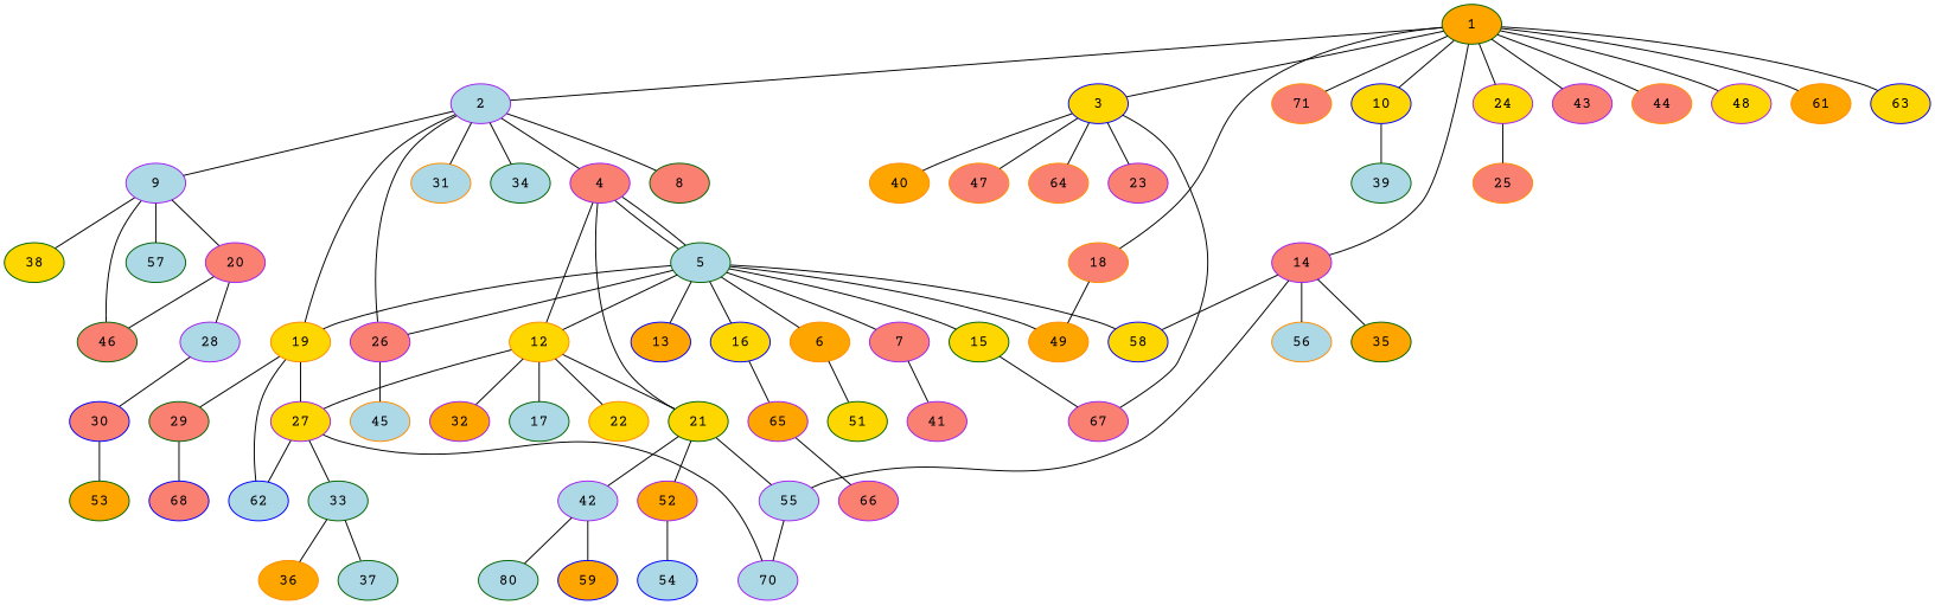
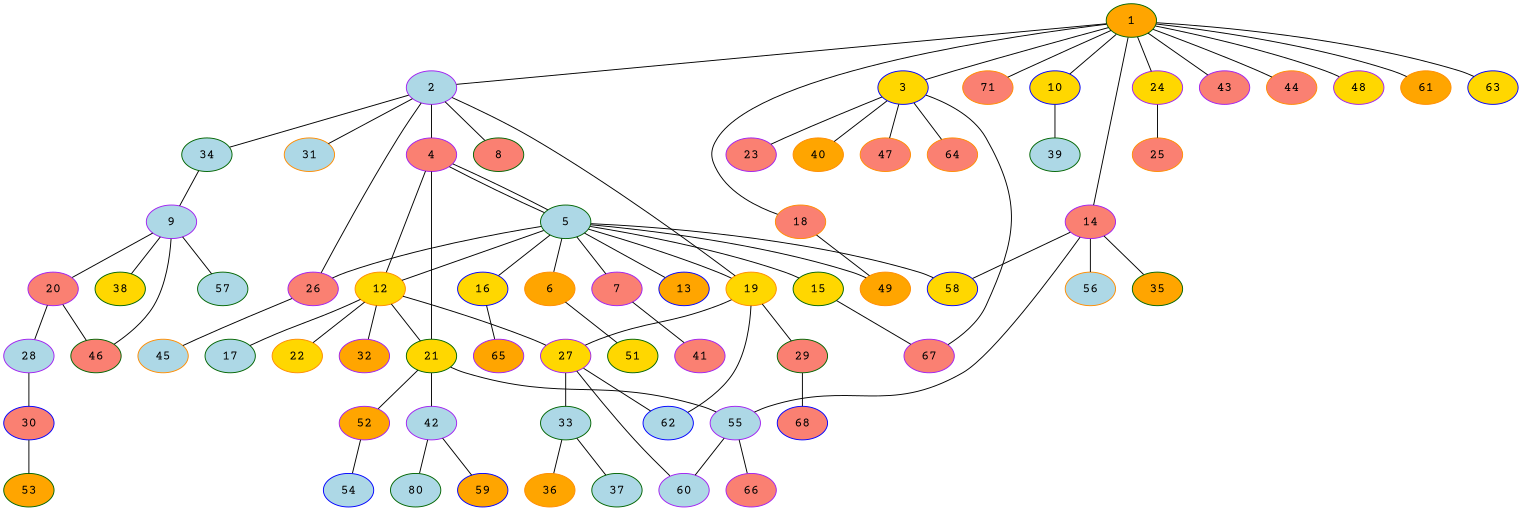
  graph {
    fontname="Courier Prime"
    node [color=purple fillcolor=salmon fontname="Courier Prime" style=filled]
    edge [fontname="Courier Prime"]
    1 [color=darkgreen fillcolor=orange]
    2 [fillcolor=lightblue]
    3 [color=blue fillcolor=gold]
    10 [color=blue fillcolor=gold]
    n5 [color=darkorange label=71]
    14
    18 [color=darkorange]
    24 [fillcolor=gold]
    43
    44 [color=darkorange]
    48 [fillcolor=gold]
    61 [color=darkorange fillcolor=orange]
    63 [color=blue fillcolor=gold]
    4
    8 [color=darkgreen]
    9 [fillcolor=lightblue]
    19 [color=darkorange fillcolor=gold]
    26
    31 [color=darkorange fillcolor=lightblue]
    34 [color=darkgreen fillcolor=lightblue]
    23
    40 [color=darkorange fillcolor=orange]
    47 [color=darkorange]
    64 [color=darkorange]
    67
    39 [color=darkgreen fillcolor=lightblue]
    58 [color=blue fillcolor=gold]
    35 [color=darkgreen fillcolor=orange]
    55 [fillcolor=lightblue]
    56 [color=darkorange fillcolor=lightblue]
    49 [color=darkorange fillcolor=orange]
    25 [color=darkorange]
    5 [color=darkgreen fillcolor=lightblue]
    12 [color=darkorange fillcolor=gold]
    21 [color=darkgreen fillcolor=gold]
    20
    38 [color=darkgreen fillcolor=gold]
    46 [color=darkgreen]
    57 [color=darkgreen fillcolor=lightblue]
    27 [fillcolor=gold]
    29 [color=darkgreen]
    62 [color=blue fillcolor=lightblue]
    45 [color=darkorange fillcolor=lightblue]
    6 [color=darkorange fillcolor=orange]
    7
    13 [color=blue fillcolor=orange]
    15 [color=darkgreen fillcolor=gold]
    16 [color=blue fillcolor=gold]
    17 [color=darkgreen fillcolor=lightblue]
    22 [color=darkorange fillcolor=gold]
    32 [fillcolor=orange]
    42 [fillcolor=lightblue]
    52 [fillcolor=orange]
    51 [color=darkgreen fillcolor=gold]
    41
    65 [fillcolor=orange]
    28 [fillcolor=lightblue]
    33 [color=darkgreen fillcolor=lightblue]
-   60 [fillcolor=lightblue label=70]
+   60 [fillcolor=lightblue]
    66
    68 [color=blue]
    30 [color=blue]
    n63 [color=darkgreen fillcolor=lightblue label=80]
    59 [color=blue fillcolor=orange]
    54 [color=blue fillcolor=lightblue]
    36 [color=darkorange fillcolor=orange]
    37 [color=darkgreen fillcolor=lightblue]
    53 [color=darkgreen fillcolor=orange]
    1 -- 2
    1 -- 3
    1 -- 10
    1 -- n5
    1 -- 14
    1 -- 18
    1 -- 24
    1 -- 43
    1 -- 44
    1 -- 48
    1 -- 61
    1 -- 63
    2 -- 4
    2 -- 8
-   2 -- 9
+   34 -- 9
    2 -- 19
    2 -- 26
    2 -- 31
    2 -- 34
    3 -- 23
    3 -- 40
    3 -- 47
    3 -- 64
    3 -- 67
    10 -- 39
    14 -- 58
    14 -- 35
    14 -- 55
    14 -- 56
    18 -- 49
    24 -- 25
    4 -- 5
    4 -- 5
    4 -- 12
    4 -- 21
    9 -- 20
    9 -- 38
    9 -- 46
    9 -- 57
    19 -- 27
    19 -- 29
    19 -- 62
    26 -- 45
    55 -- 60
    5 -- 19
    5 -- 26
    5 -- 58
    5 -- 49
    5 -- 12
    5 -- 6
    5 -- 7
    5 -- 13
    5 -- 15
    5 -- 16
    12 -- 21
    12 -- 27
    12 -- 17
    12 -- 22
    12 -- 32
    21 -- 55
    21 -- 42
    21 -- 52
    20 -- 46
    20 -- 28
    27 -- 62
    27 -- 33
    27 -- 60
    29 -- 68
    6 -- 51
    7 -- 41
    15 -- 67
    16 -- 65
    42 -- n63
    42 -- 59
    52 -- 54
-   65 -- 66
+   55 -- 66
    28 -- 30
    33 -- 36
    33 -- 37
    30 -- 53
  }
